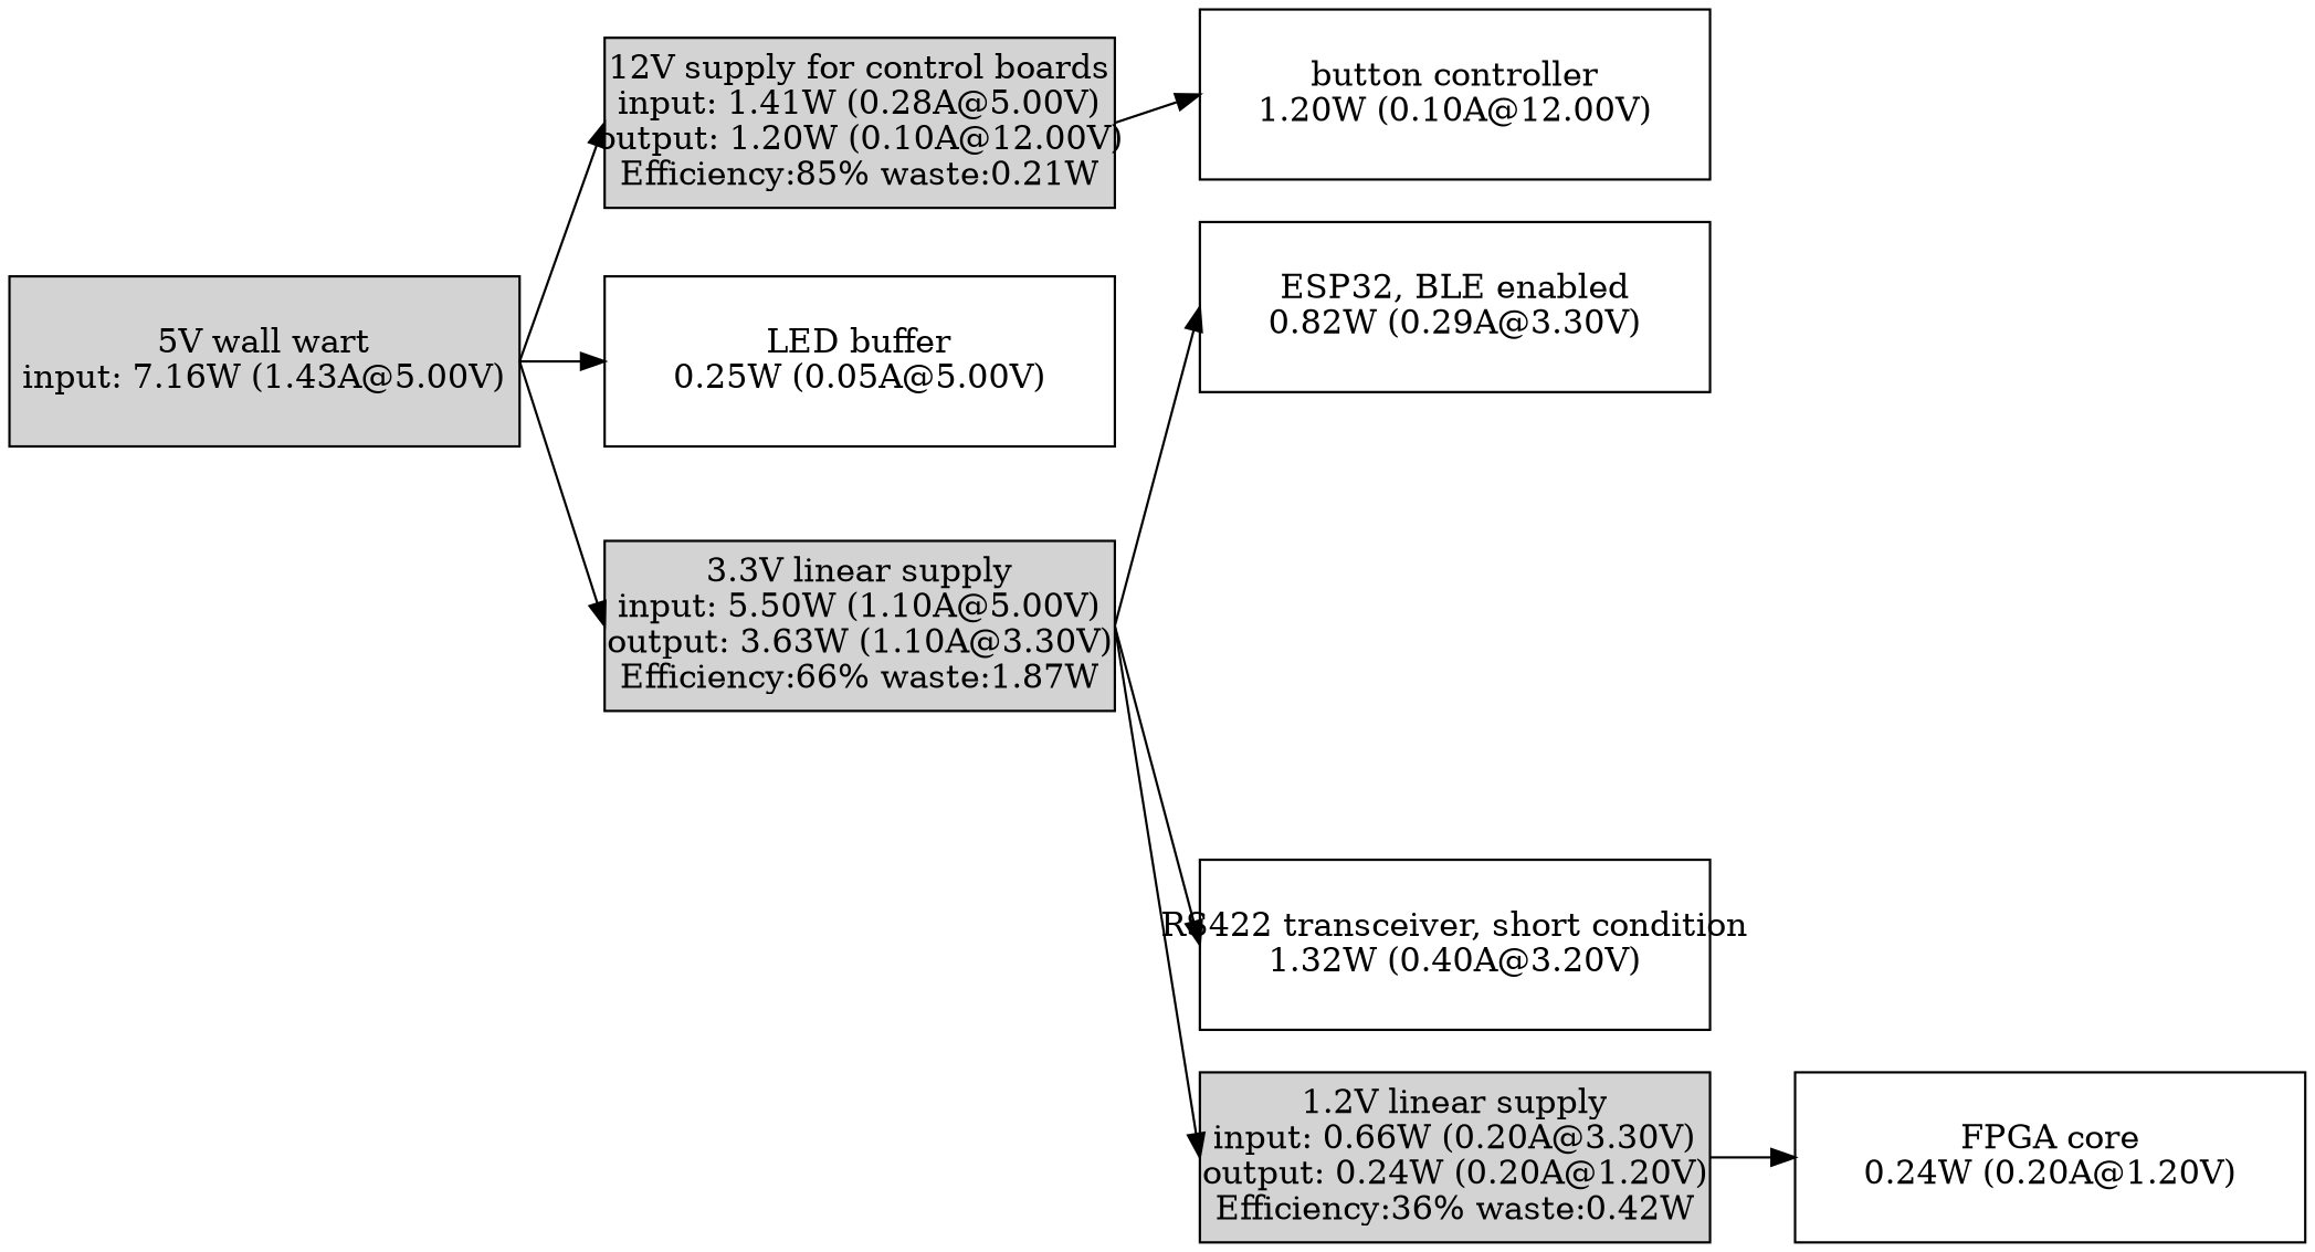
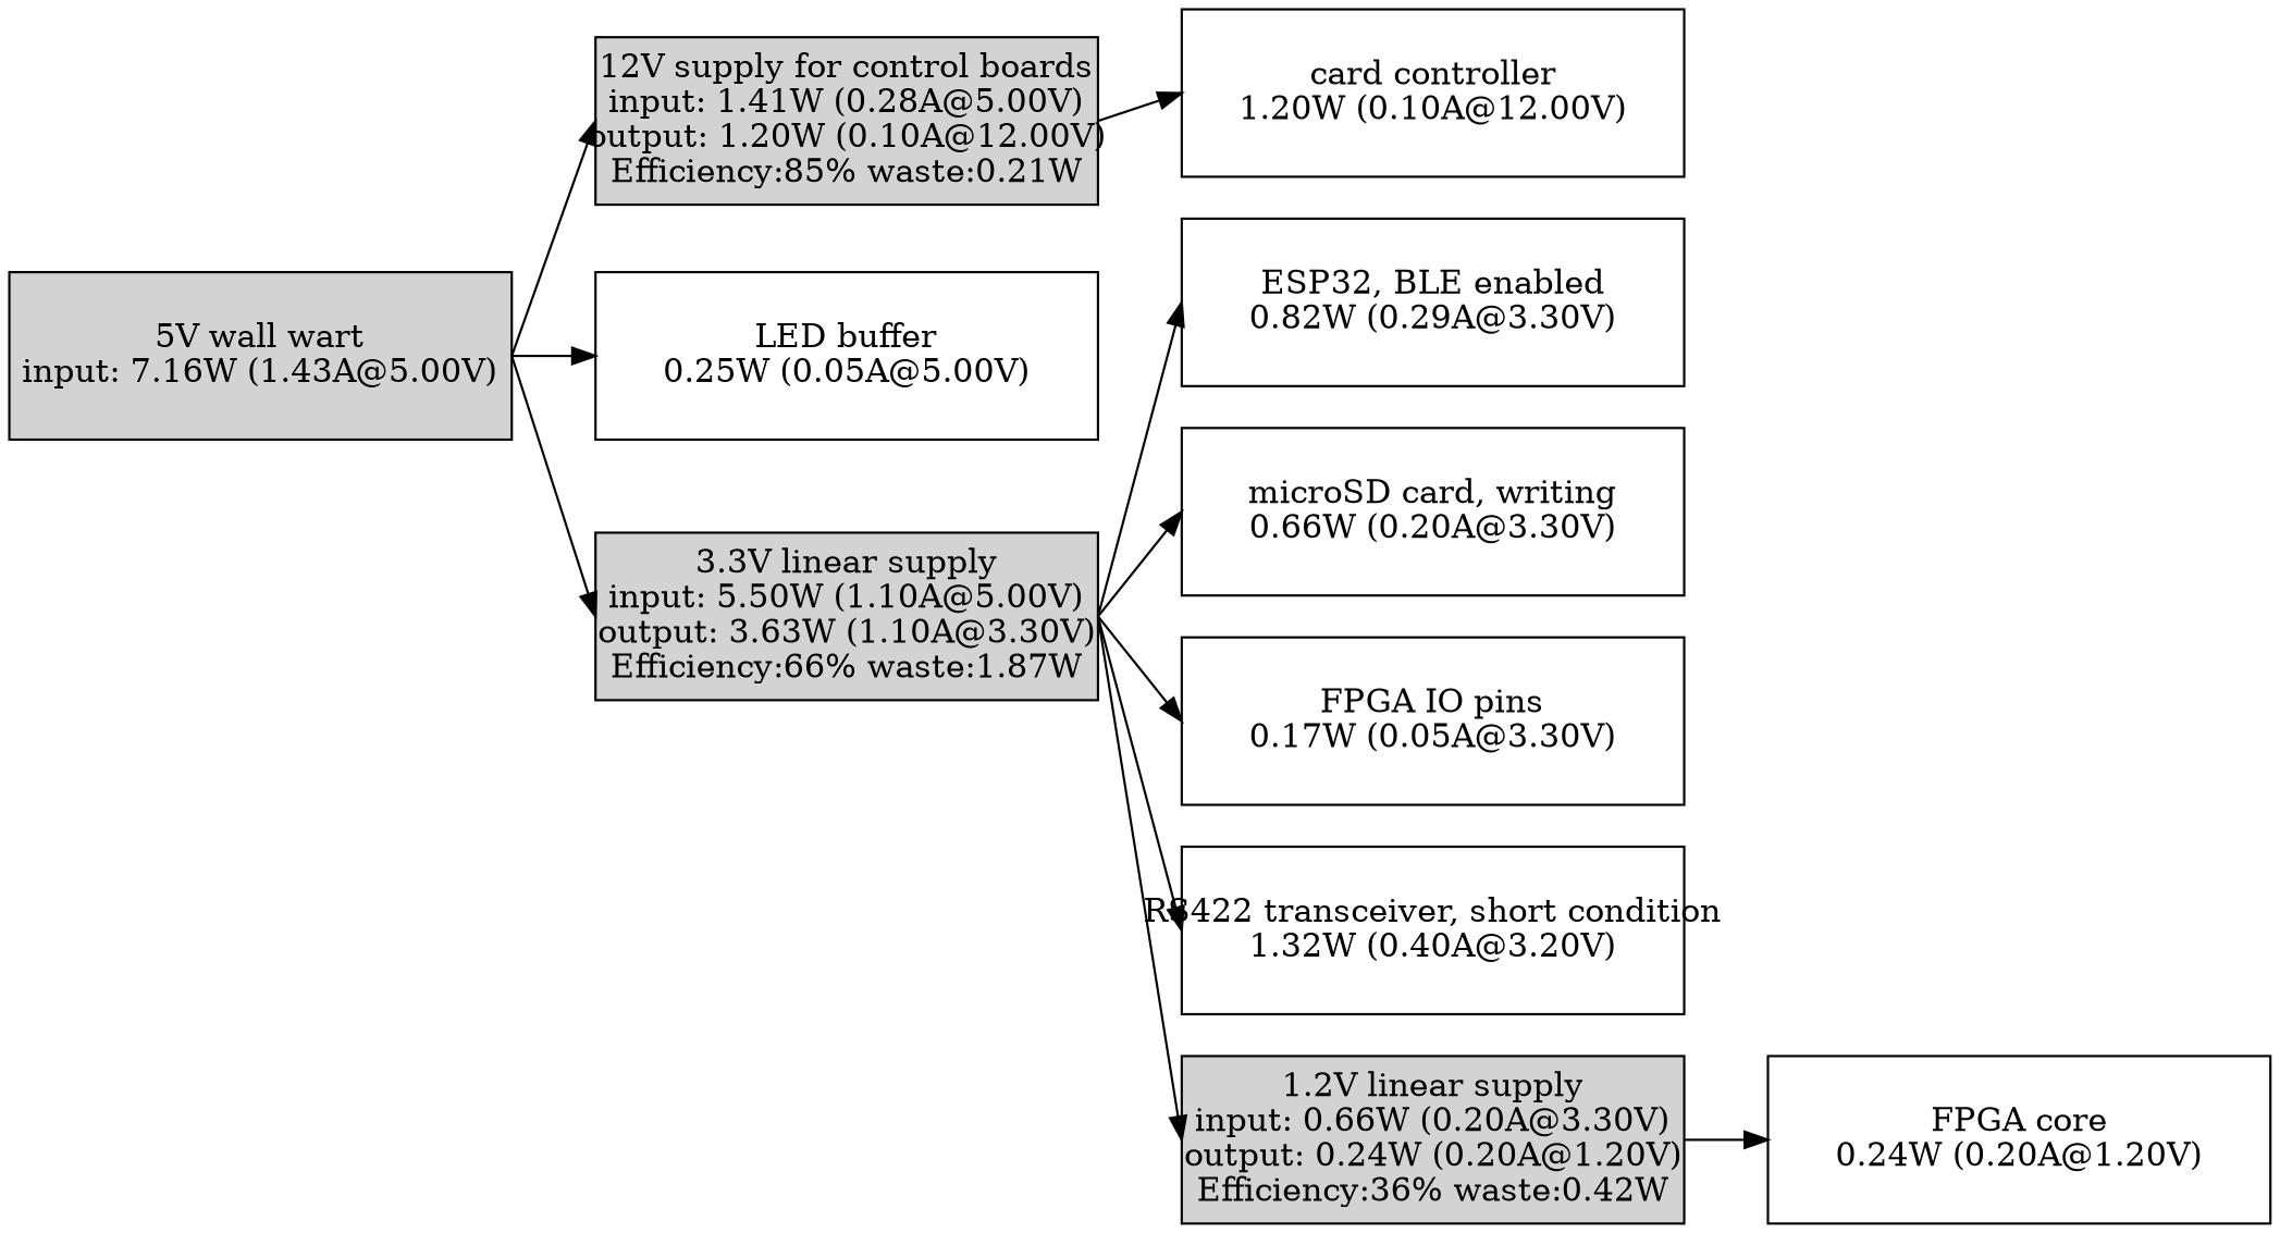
  digraph {
    rank=same
    rankdir=LR
    splines=false
    style=invis
    node [fixedsize=true shape=polygon sides=4]
    edge [headport=w tailport=e]
    n1 [height=1 label="5V wall wart\ninput: 7.16W (1.43A@5.00V)" style=filled width=3]
    n2 [height=1 label="12V supply for control boards\ninput: 1.41W (0.28A@5.00V)\noutput: 1.20W (0.10A@12.00V)\nEfficiency:85% waste:0.21W" style=filled width=3]
    n3 [height=1 label="LED buffer\n0.25W (0.05A@5.00V)" width=3]
    n4 [height=1 label="3.3V linear supply\ninput: 5.50W (1.10A@5.00V)\noutput: 3.63W (1.10A@3.30V)\nEfficiency:66% waste:1.87W" style=filled width=3]
-   n5 [height=1 label="button controller\n1.20W (0.10A@12.00V)" width=3]
+   n5 [height=1 label="card controller\n1.20W (0.10A@12.00V)" width=3]
    n6 [height=1 label="ESP32, BLE enabled\n0.82W (0.29A@3.30V)" width=3]
+   n7 [height=1 label="microSD card, writing\n0.66W (0.20A@3.30V)" width=3]
+   n8 [height=1 label="FPGA IO pins\n0.17W (0.05A@3.30V)" width=3]
    n9 [height=1 label="RS422 transceiver, short condition\n1.32W (0.40A@3.20V)" width=3]
    n10 [height=1 label="1.2V linear supply\ninput: 0.66W (0.20A@3.30V)\noutput: 0.24W (0.20A@1.20V)\nEfficiency:36% waste:0.42W" style=filled width=3]
    n11 [height=1 label="FPGA core\n0.24W (0.20A@1.20V)" width=3]
    n1 -> n2
    n1 -> n3
    n1 -> n4
    n2 -> n5
    n4 -> n6
+   n4 -> n7
+   n4 -> n8
    n4 -> n9
    n4 -> n10
    n10 -> n11
  }
